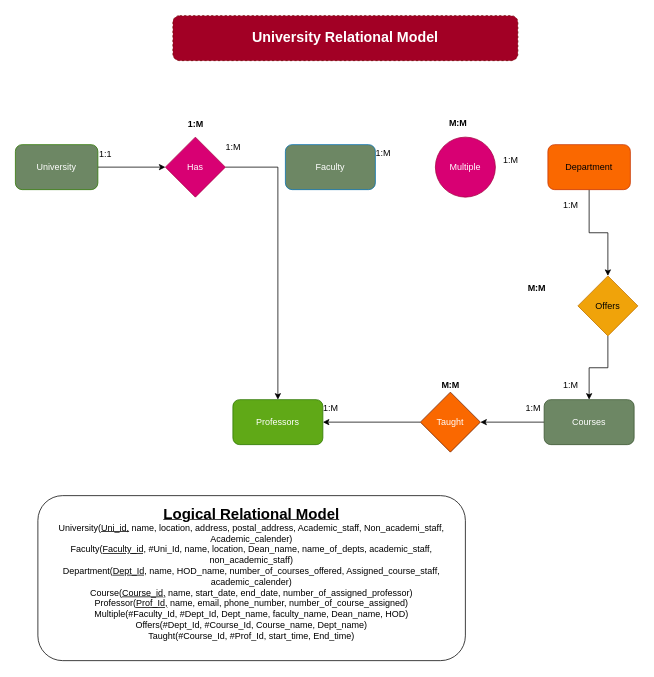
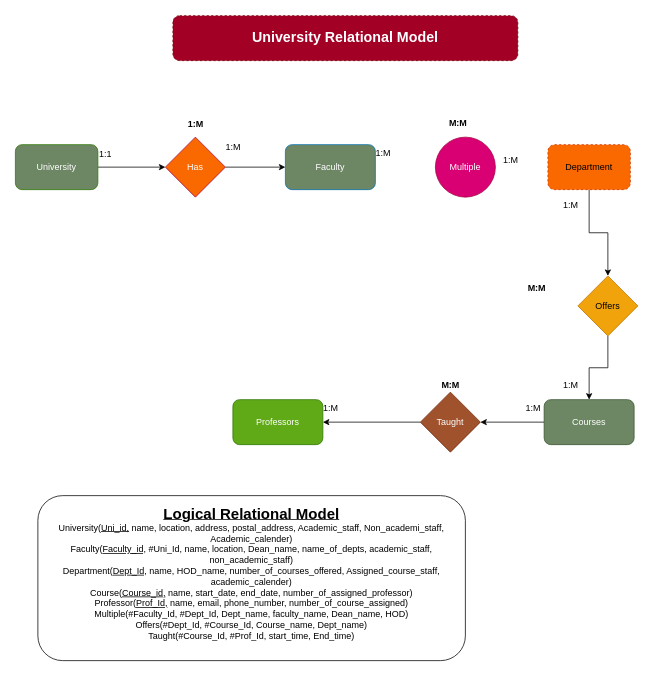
  <mxCell id="0" />
  <mxCell id="1" parent="0" />
  <mxCell id="2" value="&lt;font style=&quot;font-size: 19px;&quot;&gt;&lt;b&gt;University Relational Model&lt;/b&gt;&lt;/font&gt;" style="rounded=1;whiteSpace=wrap;html=1;fillColor=#a20025;fontColor=#ffffff;strokeColor=#6F0000;dashed=1;" parent="1" vertex="1"><mxGeometry x="230" y="20" width="460" height="60" as="geometry" /></mxCell>
  <mxCell id="3" value="" style="edgeStyle=orthogonalEdgeStyle;rounded=0;orthogonalLoop=1;jettySize=auto;html=1;" parent="1" source="4" target="6" edge="1"><mxGeometry relative="1" as="geometry" /></mxCell>
  <mxCell id="4" value="University" style="rounded=1;whiteSpace=wrap;html=1;fillColor=#6d8764;fontColor=#ffffff;strokeColor=#2D7600;" parent="1" vertex="1"><mxGeometry x="20" y="192" width="110" height="60" as="geometry" /></mxCell>
- <mxCell id="5" value="" style="edgeStyle=orthogonalEdgeStyle;rounded=0;orthogonalLoop=1;jettySize=auto;html=1;" parent="1" source="6" target="17" edge="1"><mxGeometry relative="1" as="geometry" /></mxCell>
- <mxCell id="6" value="Has" style="rhombus;whiteSpace=wrap;html=1;fillColor=#d80073;fontColor=#ffffff;strokeColor=#A50040;" parent="1" vertex="1"><mxGeometry x="220" y="182" width="80" height="80" as="geometry" /></mxCell>
+ <mxCell id="5" value="" style="edgeStyle=orthogonalEdgeStyle;rounded=0;orthogonalLoop=1;jettySize=auto;html=1;" parent="1" source="6" target="7" edge="1"><mxGeometry relative="1" as="geometry" /></mxCell>
+ <mxCell id="6" value="Has" style="rhombus;whiteSpace=wrap;html=1;fillColor=#fa6800;fontColor=#ffffff;strokeColor=#A50040;" parent="1" vertex="1"><mxGeometry x="220" y="182" width="80" height="80" as="geometry" /></mxCell>
  <mxCell id="7" value="Faculty" style="rounded=1;whiteSpace=wrap;html=1;fillColor=#6d8764;fontColor=#ffffff;strokeColor=#006EAF;" parent="1" vertex="1"><mxGeometry x="380" y="192" width="120" height="60" as="geometry" /></mxCell>
  <mxCell id="8" value="Multiple" style="ellipse;whiteSpace=wrap;html=1;fillColor=#d80073;fontColor=#ffffff;strokeColor=#A50040;" parent="1" vertex="1"><mxGeometry x="580" y="182" width="80" height="80" as="geometry" /></mxCell>
  <mxCell id="9" value="" style="edgeStyle=orthogonalEdgeStyle;rounded=0;orthogonalLoop=1;jettySize=auto;html=1;" parent="1" source="10" target="12" edge="1"><mxGeometry relative="1" as="geometry" /></mxCell>
- <mxCell id="10" value="Department" style="rounded=1;whiteSpace=wrap;html=1;fillColor=#fa6800;fontColor=#000000;strokeColor=#C73500;" parent="1" vertex="1"><mxGeometry x="730" y="192" width="110" height="60" as="geometry" /></mxCell>
+ <mxCell id="10" value="Department" style="rounded=1;whiteSpace=wrap;html=1;fillColor=#fa6800;fontColor=#000000;strokeColor=#C73500;dashed=1;" parent="1" vertex="1"><mxGeometry x="730" y="192" width="110" height="60" as="geometry" /></mxCell>
  <mxCell id="11" value="" style="edgeStyle=orthogonalEdgeStyle;rounded=0;orthogonalLoop=1;jettySize=auto;html=1;" parent="1" source="12" target="14" edge="1"><mxGeometry relative="1" as="geometry" /></mxCell>
  <mxCell id="12" value="Offers" style="rhombus;whiteSpace=wrap;html=1;fillColor=#f0a30a;fontColor=#000000;strokeColor=#BD7000;" parent="1" vertex="1"><mxGeometry x="770" y="367" width="80" height="80" as="geometry" /></mxCell>
  <mxCell id="13" value="" style="edgeStyle=orthogonalEdgeStyle;rounded=0;orthogonalLoop=1;jettySize=auto;html=1;" parent="1" source="14" target="16" edge="1"><mxGeometry relative="1" as="geometry" /></mxCell>
  <mxCell id="14" value="Courses" style="rounded=1;whiteSpace=wrap;html=1;fillColor=#6d8764;fontColor=#ffffff;strokeColor=#3A5431;" parent="1" vertex="1"><mxGeometry x="725" y="532" width="120" height="60" as="geometry" /></mxCell>
  <mxCell id="15" style="edgeStyle=orthogonalEdgeStyle;rounded=0;orthogonalLoop=1;jettySize=auto;html=1;entryX=1;entryY=0.5;entryDx=0;entryDy=0;" parent="1" source="16" target="17" edge="1"><mxGeometry relative="1" as="geometry" /></mxCell>
- <mxCell id="16" value="Taught" style="rhombus;whiteSpace=wrap;html=1;fillColor=#fa6800;fontColor=#ffffff;strokeColor=#6D1F00;" parent="1" vertex="1"><mxGeometry x="560" y="522" width="80" height="80" as="geometry" /></mxCell>
+ <mxCell id="16" value="Taught" style="rhombus;whiteSpace=wrap;html=1;fillColor=#a0522d;fontColor=#ffffff;strokeColor=#6D1F00;" parent="1" vertex="1"><mxGeometry x="560" y="522" width="80" height="80" as="geometry" /></mxCell>
  <mxCell id="17" value="Professors" style="rounded=1;whiteSpace=wrap;html=1;fillColor=#60a917;strokeColor=#2D7600;fontColor=#ffffff;" parent="1" vertex="1"><mxGeometry x="310" y="532" width="120" height="60" as="geometry" /></mxCell>
  <mxCell id="18" value="1:1" style="text;html=1;align=center;verticalAlign=middle;resizable=0;points=[];autosize=1;strokeColor=none;fillColor=none;" parent="1" vertex="1"><mxGeometry x="120" y="190" width="40" height="30" as="geometry" /></mxCell>
  <mxCell id="19" value="1:M" style="text;html=1;align=center;verticalAlign=middle;resizable=0;points=[];autosize=1;strokeColor=none;fillColor=none;" parent="1" vertex="1"><mxGeometry x="290" y="180" width="40" height="30" as="geometry" /></mxCell>
  <mxCell id="20" value="&lt;b&gt;1:M&lt;/b&gt;" style="text;html=1;align=center;verticalAlign=middle;resizable=0;points=[];autosize=1;strokeColor=none;fillColor=none;" parent="1" vertex="1"><mxGeometry x="240" y="150" width="40" height="30" as="geometry" /></mxCell>
  <mxCell id="21" value="1:M" style="text;html=1;align=center;verticalAlign=middle;resizable=0;points=[];autosize=1;strokeColor=none;fillColor=none;" parent="1" vertex="1"><mxGeometry x="490" y="188" width="40" height="30" as="geometry" /></mxCell>
  <mxCell id="22" value="1:M" style="text;html=1;align=center;verticalAlign=middle;resizable=0;points=[];autosize=1;strokeColor=none;fillColor=none;" parent="1" vertex="1"><mxGeometry x="660" y="198" width="40" height="30" as="geometry" /></mxCell>
  <mxCell id="23" value="&lt;b&gt;M:M&lt;/b&gt;" style="text;html=1;align=center;verticalAlign=middle;resizable=0;points=[];autosize=1;strokeColor=none;fillColor=none;" parent="1" vertex="1"><mxGeometry x="585" y="148" width="50" height="30" as="geometry" /></mxCell>
  <mxCell id="24" value="1:M" style="text;html=1;align=center;verticalAlign=middle;resizable=0;points=[];autosize=1;strokeColor=none;fillColor=none;" parent="1" vertex="1"><mxGeometry x="740" y="258" width="40" height="30" as="geometry" /></mxCell>
  <mxCell id="25" value="1:M" style="text;html=1;align=center;verticalAlign=middle;resizable=0;points=[];autosize=1;strokeColor=none;fillColor=none;" parent="1" vertex="1"><mxGeometry x="740" y="498" width="40" height="30" as="geometry" /></mxCell>
  <mxCell id="26" value="&lt;b&gt;M:M&lt;/b&gt;" style="text;html=1;align=center;verticalAlign=middle;resizable=0;points=[];autosize=1;strokeColor=none;fillColor=none;" parent="1" vertex="1"><mxGeometry x="690" y="368" width="50" height="30" as="geometry" /></mxCell>
  <mxCell id="27" value="1:M" style="text;html=1;align=center;verticalAlign=middle;resizable=0;points=[];autosize=1;strokeColor=none;fillColor=none;" parent="1" vertex="1"><mxGeometry x="690" y="528" width="40" height="30" as="geometry" /></mxCell>
  <mxCell id="28" value="1:M" style="text;html=1;align=center;verticalAlign=middle;resizable=0;points=[];autosize=1;strokeColor=none;fillColor=none;" parent="1" vertex="1"><mxGeometry x="420" y="528" width="40" height="30" as="geometry" /></mxCell>
  <mxCell id="29" value="&lt;b&gt;M:M&lt;/b&gt;" style="text;html=1;align=center;verticalAlign=middle;resizable=0;points=[];autosize=1;strokeColor=none;fillColor=none;" parent="1" vertex="1"><mxGeometry x="575" y="498" width="50" height="30" as="geometry" /></mxCell>
  <mxCell id="30" value="&lt;u&gt;&lt;b&gt;&lt;font style=&quot;font-size: 20px;&quot;&gt;Logical Relational Model&lt;/font&gt;&lt;/b&gt;&lt;/u&gt;&lt;div&gt;&lt;div&gt;University(&lt;u&gt;Uni_id,&lt;/u&gt;&amp;nbsp;name, location, address, postal_address, Academic_staff, Non_academi_staff, Academic_calender)&lt;/div&gt;&lt;div&gt;Faculty(&lt;u&gt;Faculty_id,&lt;/u&gt;&amp;nbsp;#Uni_Id, name, location, Dean_name, name_of_depts, academic_staff, non_academic_staff)&lt;/div&gt;&lt;div&gt;Department(&lt;u&gt;Dept_Id,&lt;/u&gt;&amp;nbsp;name, HOD_name, number_of_courses_offered, Assigned_course_staff, academic_calender)&lt;/div&gt;&lt;div&gt;Course(&lt;u&gt;Course_id,&lt;/u&gt;&amp;nbsp;name, start_date, end_date, number_of_assigned_professor)&lt;/div&gt;&lt;div&gt;Professor(&lt;u&gt;Prof_Id,&lt;/u&gt;&amp;nbsp;name, email, phone_number, number_of_course_assigned)&lt;/div&gt;&lt;div&gt;Multiple(#Faculty_Id, #Dept_Id, Dept_name, faculty_name, Dean_name, HOD)&lt;/div&gt;&lt;div&gt;Offers(#Dept_Id, #Course_Id, Course_name, Dept_name)&lt;/div&gt;&lt;div&gt;Taught(#Course_Id, #Prof_Id, start_time, End_time)&lt;/div&gt;&lt;div&gt;&lt;br&gt;&lt;/div&gt;&lt;/div&gt;" style="rounded=1;whiteSpace=wrap;html=1;" parent="1" vertex="1"><mxGeometry x="50" y="660" width="570" height="220" as="geometry" /></mxCell>
